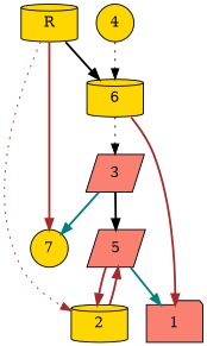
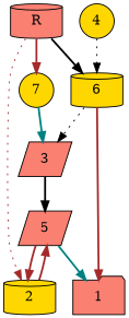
  digraph {
    node [fillcolor=salmon shape=cylinder style=filled]
    edge [color=brown style=bold]
    1 [shape=folder]
    5 [shape=parallelogram]
    2 [fillcolor=gold]
    3 [shape=parallelogram]
    7 [fillcolor=gold shape=circle]
    6 [fillcolor=gold]
    4 [fillcolor=gold shape=circle]
-   R [fillcolor=gold]
+   R
    5 -> 1 [color=teal]
    5 -> 2
    2 -> 5
    3 -> 5 [color=black]
-   3 -> 7 [color=teal]
+   7 -> 3 [color=teal]
    6 -> 1
    6 -> 3 [color=black style=dotted]
    4 -> 6 [color=black style=dotted]
    R -> 2 [style=dotted]
    R -> 7
    R -> 6 [color=black]
  }
